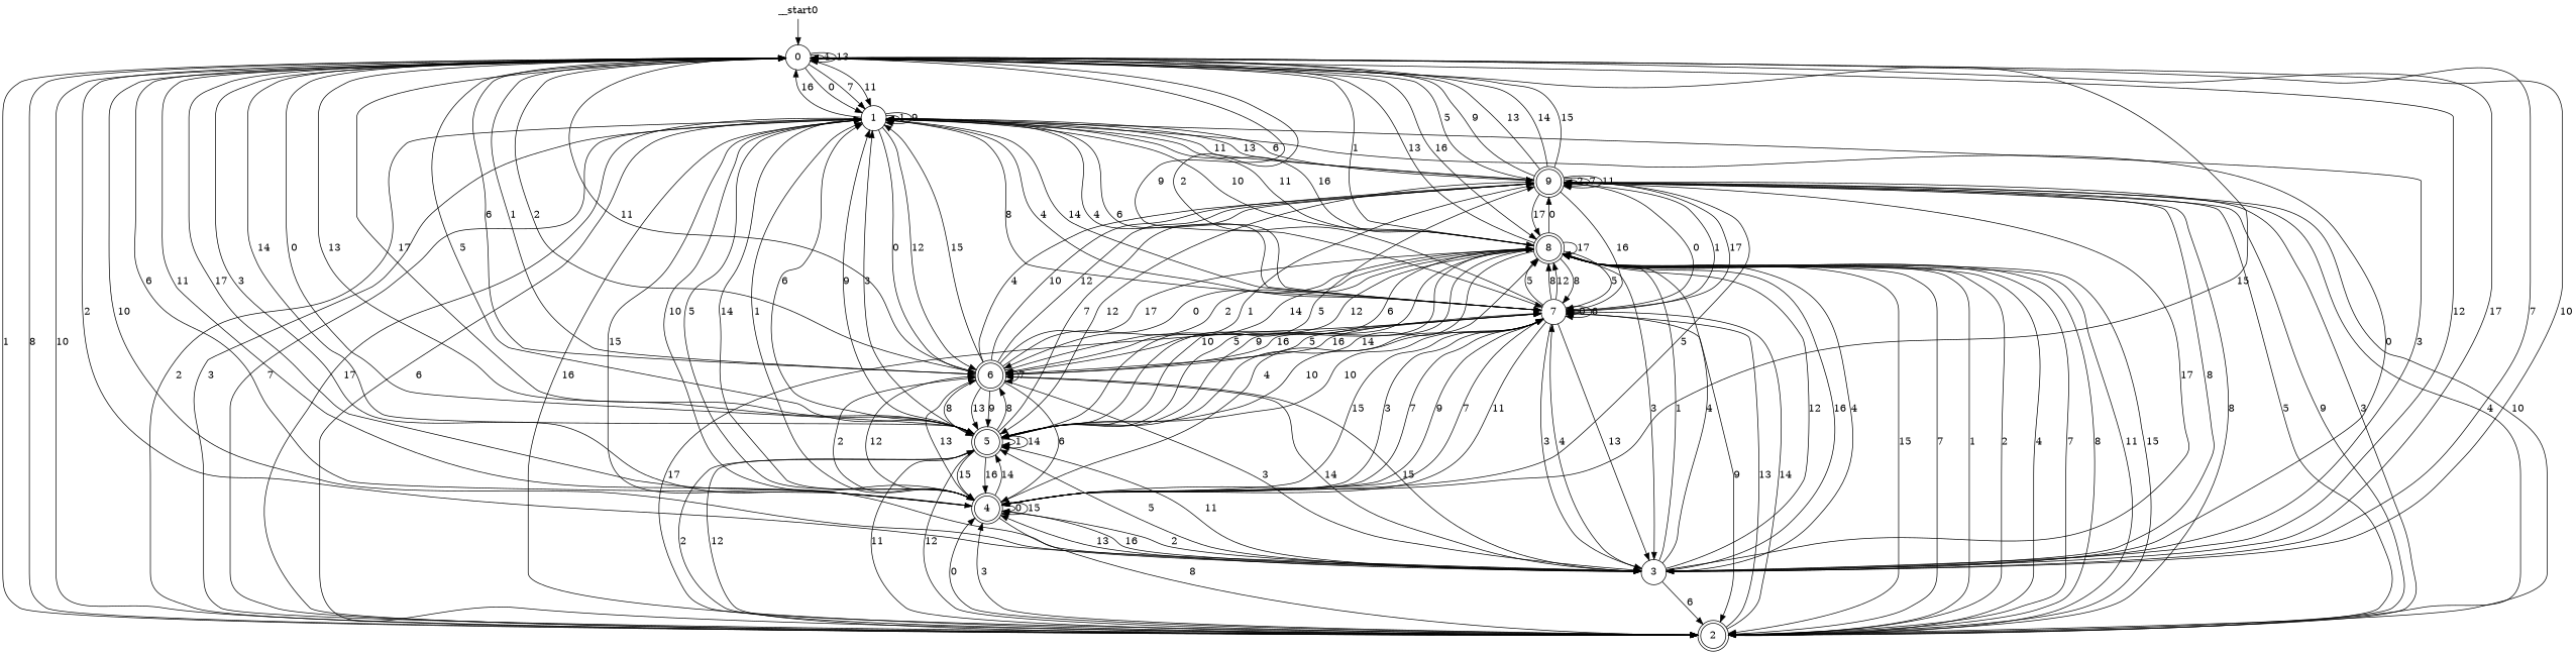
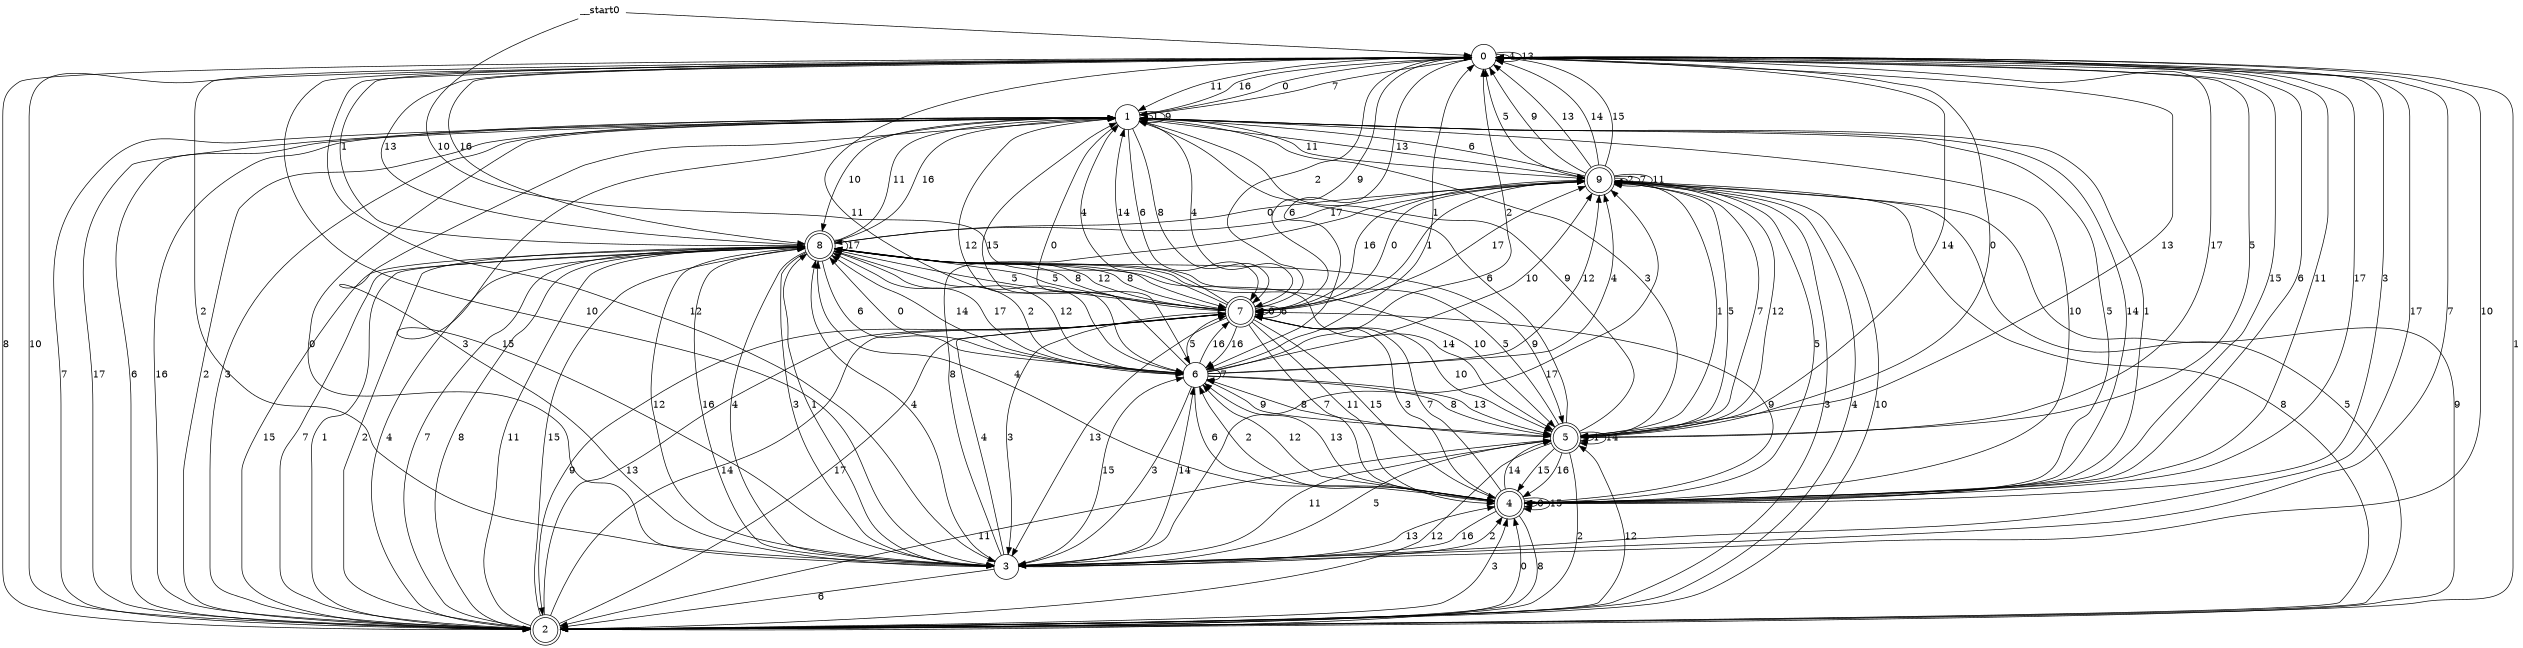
  digraph {
    fontname="DejaVu Serif"
    node [fontname="DejaVu Serif" shape=doublecircle]
    edge [fontname="DejaVu Serif"]
    n1 [label=0 shape=circle]
    n2 [label=1 shape=circle]
    n3 [label=2]
    n4 [label=3 shape=circle]
    n5 [label=4]
    n6 [label=5]
-   n7 [label=6]
-   n8 [label=7 shape=circle]
+   n7 [label=6 shape=circle]
+   n8 [label=7]
    n9 [label=8]
    n10 [label=9]
    __start0 [height=0 shape=none width=0]
    n1 -> n1 [label=4]
    n1 -> n1 [label=13]
    n1 -> n2 [label=0]
    n1 -> n2 [label=7]
    n1 -> n2 [label=11]
    n1 -> n3 [label=1]
    n1 -> n3 [label=8]
    n1 -> n4 [label=2]
    n1 -> n4 [label=10]
    n1 -> n4 [label=12]
    n1 -> n4 [label=17]
    n1 -> n5 [label=3]
    n1 -> n5 [label=15]
    n1 -> n6 [label=5]
    n1 -> n6 [label=14]
    n1 -> n7 [label=6]
    n1 -> n8 [label=9]
    n1 -> n9 [label=16]
    n2 -> n1 [label=16]
    n2 -> n2 [label=1]
    n2 -> n2 [label=9]
    n2 -> n3 [label=2]
    n2 -> n3 [label=3]
    n2 -> n3 [label=7]
    n2 -> n3 [label=17]
    n2 -> n4 [label=15]
    n2 -> n5 [label=5]
    n2 -> n5 [label=14]
    n2 -> n7 [label=0]
    n2 -> n7 [label=12]
    n2 -> n8 [label=4]
    n2 -> n8 [label=6]
    n2 -> n8 [label=8]
    n2 -> n9 [label=10]
    n2 -> n10 [label=11]
    n2 -> n10 [label=13]
    n3 -> n1 [label=10]
    n3 -> n2 [label=6]
    n3 -> n2 [label=16]
    n3 -> n5 [label=0]
    n3 -> n5 [label=3]
    n3 -> n6 [label=12]
    n3 -> n8 [label=13]
    n3 -> n8 [label=14]
    n3 -> n8 [label=17]
    n3 -> n9 [label=1]
    n3 -> n9 [label=2]
    n3 -> n9 [label=4]
    n3 -> n9 [label=7]
    n3 -> n9 [label=8]
    n3 -> n9 [label=11]
    n3 -> n9 [label=15]
    n3 -> n10 [label=5]
    n3 -> n10 [label=9]
    n4 -> n1 [label=7]
    n4 -> n1 [label=10]
    n4 -> n2 [label=0]
    n4 -> n2 [label=3]
    n4 -> n3 [label=6]
    n4 -> n5 [label=2]
    n4 -> n5 [label=13]
    n4 -> n6 [label=5]
    n4 -> n6 [label=11]
    n4 -> n7 [label=14]
    n4 -> n7 [label=15]
    n4 -> n8 [label=4]
    n4 -> n9 [label=1]
    n4 -> n9 [label=4]
    n4 -> n9 [label=12]
    n4 -> n9 [label=16]
    n4 -> n10 [label=8]
    n4 -> n10 [label=17]
    n5 -> n1 [label=6]
    n5 -> n1 [label=11]
    n5 -> n1 [label=17]
    n5 -> n2 [label=1]
    n5 -> n2 [label=10]
    n5 -> n3 [label=8]
    n5 -> n4 [label=16]
    n5 -> n5 [label=0]
    n5 -> n5 [label=15]
    n5 -> n6 [label=14]
    n5 -> n7 [label=2]
    n5 -> n7 [label=12]
    n5 -> n7 [label=13]
    n5 -> n8 [label=3]
    n5 -> n8 [label=7]
    n5 -> n8 [label=9]
    n5 -> n9 [label=4]
    n6 -> n1 [label=0]
    n6 -> n1 [label=13]
    n6 -> n1 [label=17]
    n6 -> n2 [label=3]
    n6 -> n2 [label=6]
    n6 -> n2 [label=9]
    n6 -> n3 [label=2]
    n6 -> n3 [label=11]
    n6 -> n3 [label=12]
    n6 -> n5 [label=15]
    n6 -> n5 [label=16]
    n6 -> n6 [label=1]
    n6 -> n6 [label=14]
    n6 -> n7 [label=8]
-   n6 -> n8 [label=10]
+   __start0 -> n8 [label=10]
    n6 -> n9 [label=5]
    n6 -> n10 [label=5]
    n6 -> n10 [label=7]
    n7 -> n1 [label=1]
    n7 -> n1 [label=2]
    n7 -> n1 [label=11]
    n7 -> n2 [label=15]
    n7 -> n4 [label=3]
    n7 -> n5 [label=6]
    n7 -> n6 [label=8]
    n7 -> n6 [label=9]
    n7 -> n6 [label=13]
    n7 -> n7 [label=7]
    n7 -> n8 [label=5]
    n7 -> n8 [label=16]
    n7 -> n9 [label=0]
    n7 -> n9 [label=14]
    n7 -> n9 [label=17]
    n7 -> n10 [label=4]
    n7 -> n10 [label=10]
    n7 -> n10 [label=12]
    n8 -> n1 [label=2]
    n8 -> n2 [label=4]
    n8 -> n2 [label=14]
    n8 -> n3 [label=9]
    n8 -> n4 [label=3]
    n8 -> n4 [label=13]
    n8 -> n5 [label=7]
    n8 -> n5 [label=11]
    n8 -> n5 [label=15]
    n8 -> n6 [label=10]
    n8 -> n7 [label=16]
    n8 -> n8 [label=0]
    n8 -> n8 [label=6]
    n8 -> n9 [label=5]
    n8 -> n9 [label=8]
    n8 -> n9 [label=12]
    n8 -> n10 [label=1]
    n8 -> n10 [label=17]
    n9 -> n1 [label=1]
    n9 -> n1 [label=13]
    n9 -> n2 [label=11]
    n9 -> n2 [label=16]
    n9 -> n3 [label=7]
    n9 -> n3 [label=15]
    n9 -> n4 [label=3]
    n9 -> n4 [label=4]
    n9 -> n6 [label=9]
    n9 -> n6 [label=10]
    n9 -> n6 [label=14]
    n9 -> n7 [label=2]
    n9 -> n7 [label=6]
    n9 -> n7 [label=12]
    n9 -> n8 [label=5]
    n9 -> n8 [label=8]
    n9 -> n9 [label=17]
    n9 -> n10 [label=0]
    n10 -> n1 [label=5]
    n10 -> n1 [label=9]
    n10 -> n1 [label=13]
    n10 -> n1 [label=14]
    n10 -> n1 [label=15]
    n10 -> n2 [label=6]
    n10 -> n3 [label=3]
    n10 -> n3 [label=4]
    n10 -> n3 [label=8]
    n10 -> n3 [label=10]
    n10 -> n5 [label=5]
    n10 -> n6 [label=1]
    n10 -> n6 [label=12]
    n10 -> n8 [label=0]
    n10 -> n8 [label=16]
    n10 -> n9 [label=17]
    n10 -> n10 [label=2]
    n10 -> n10 [label=7]
    n10 -> n10 [label=11]
    __start0 -> n1
  }
